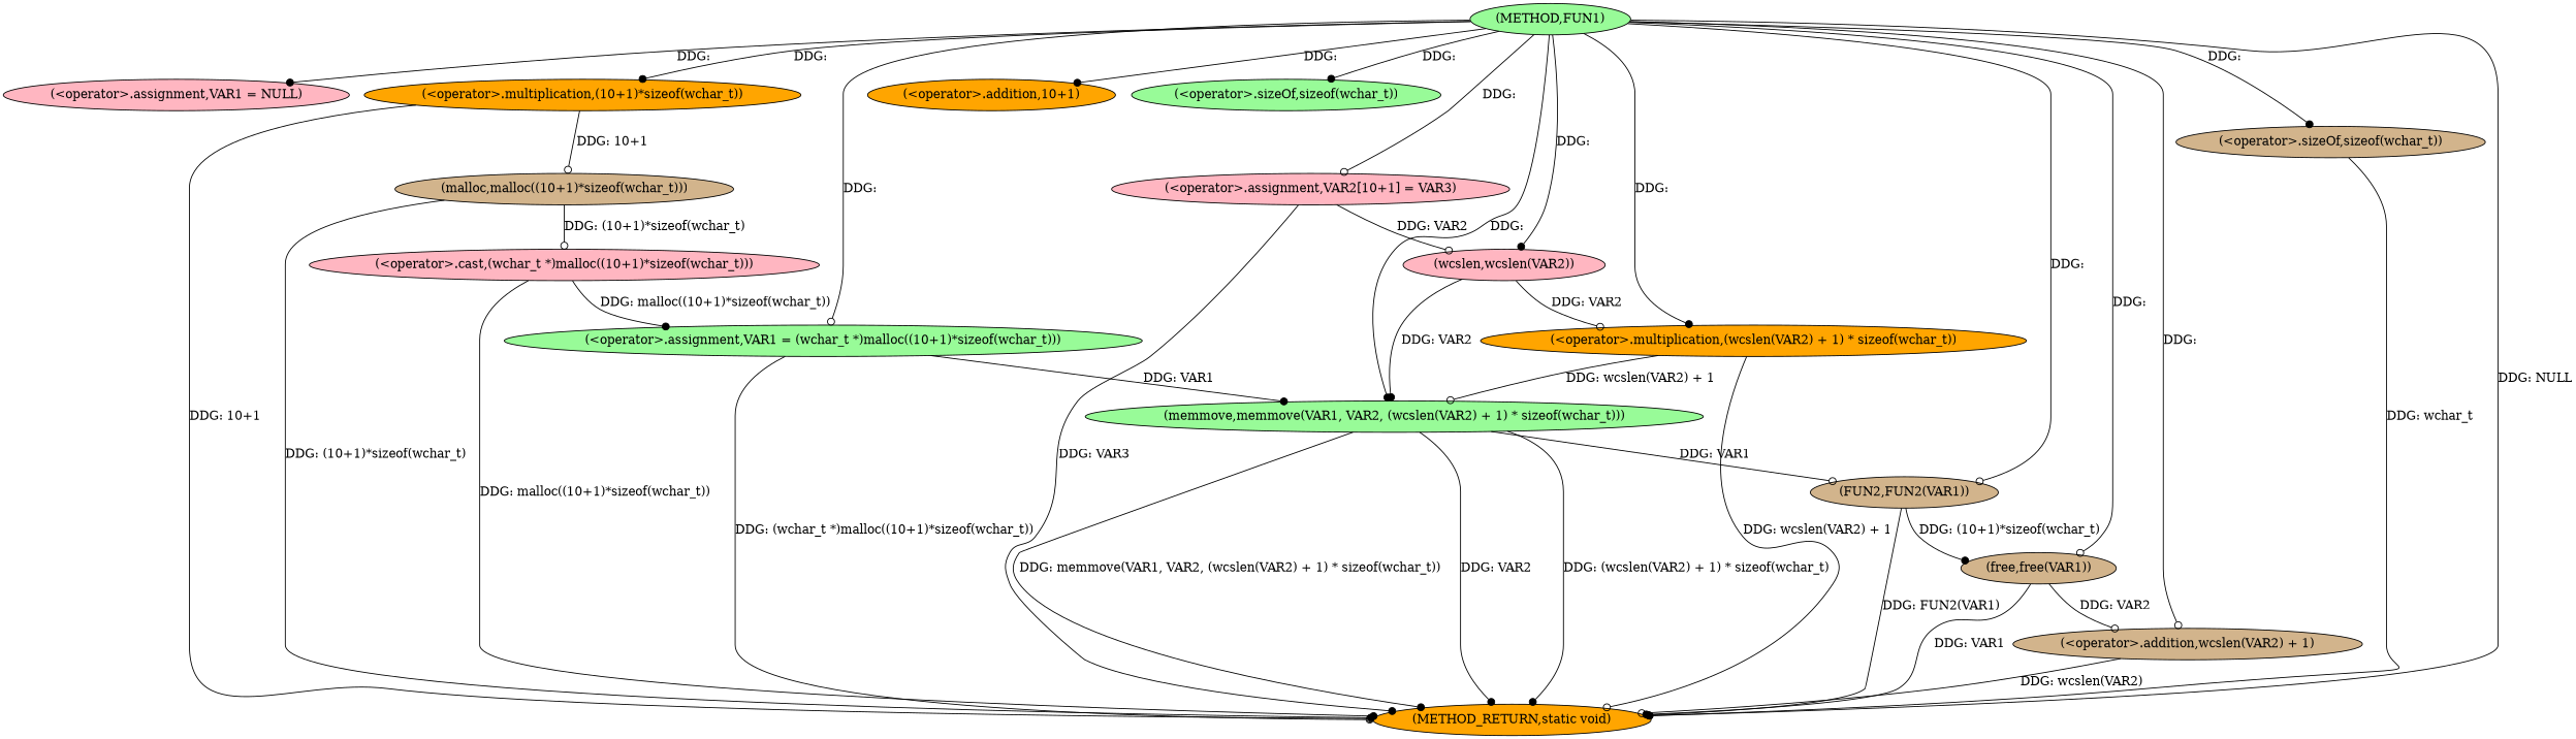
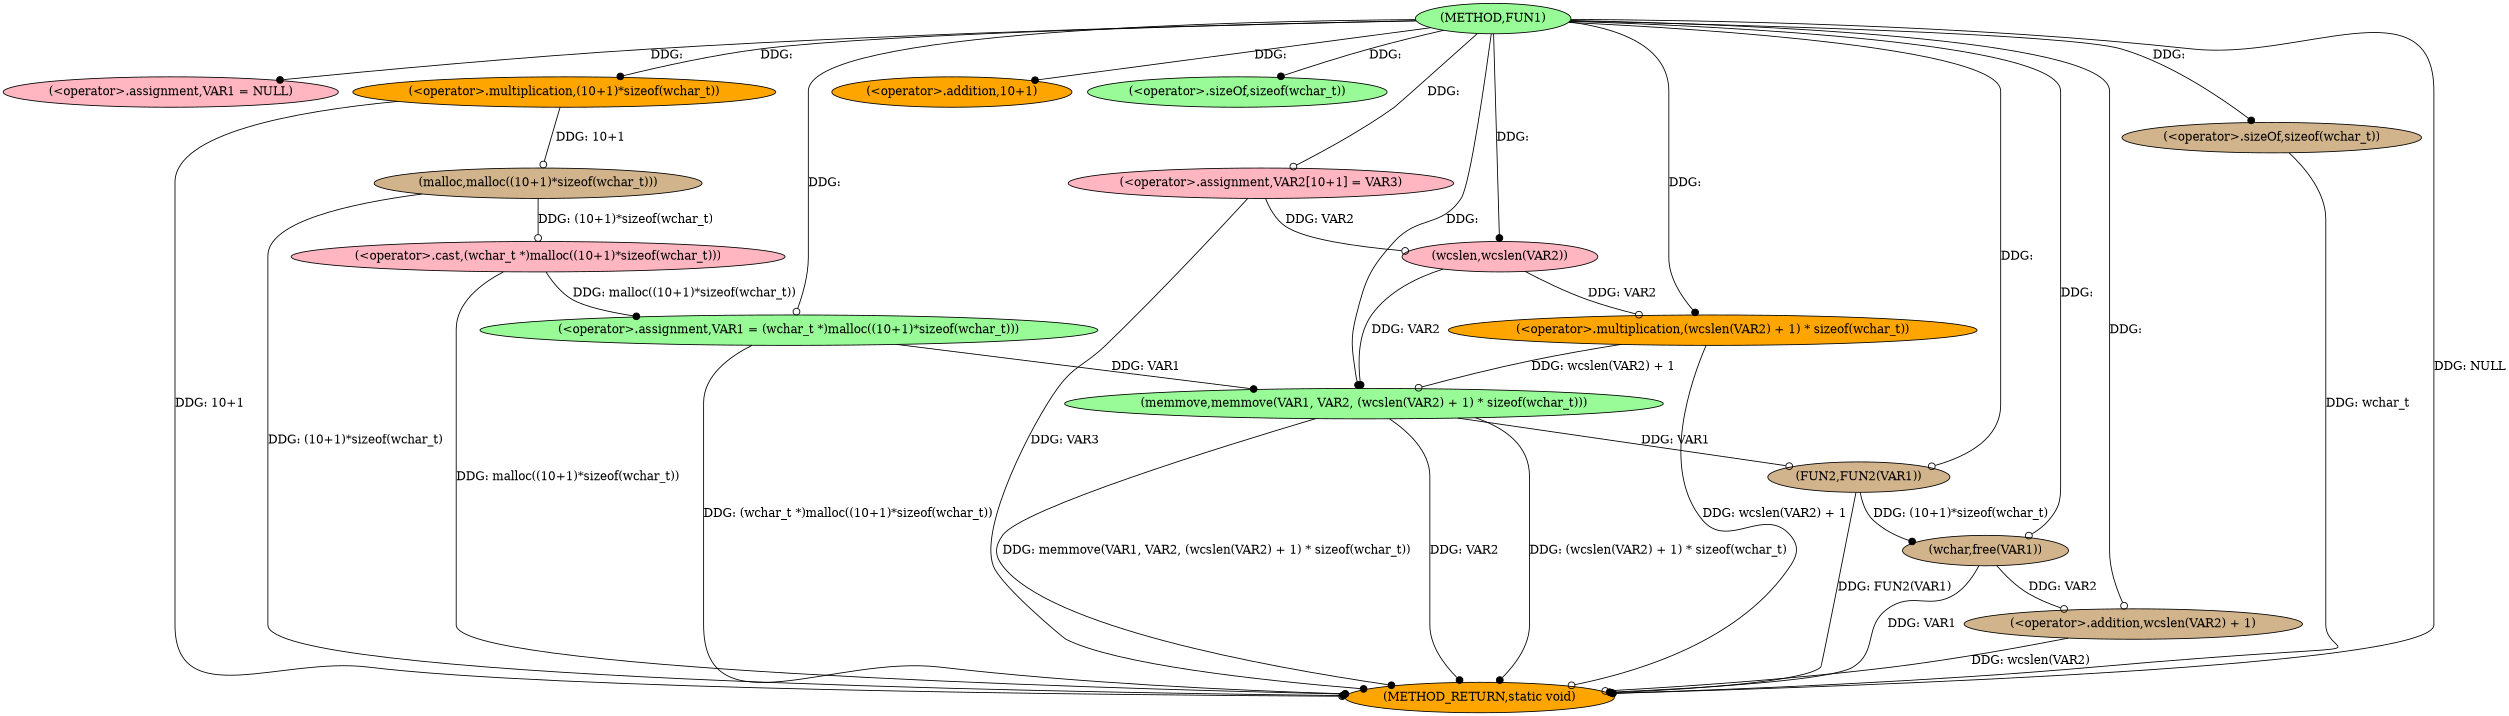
  digraph {
    node [fillcolor=tan style=filled]
    edge [arrowhead=dot]
    n1 [fillcolor=palegreen label="(METHOD,FUN1)"]
    n2 [fillcolor=lightpink label="(<operator>.assignment,VAR1 = NULL)"]
    n3 [fillcolor=palegreen label="(<operator>.assignment,VAR1 = (wchar_t *)malloc((10+1)*sizeof(wchar_t)))"]
    n4 [fillcolor=orange label="(<operator>.multiplication,(10+1)*sizeof(wchar_t))"]
    n5 [fillcolor=orange label="(<operator>.addition,10+1)"]
    n6 [fillcolor=palegreen label="(<operator>.sizeOf,sizeof(wchar_t))"]
    n7 [fillcolor=lightpink label="(<operator>.assignment,VAR2[10+1] = VAR3)"]
    n8 [fillcolor=palegreen label="(memmove,memmove(VAR1, VAR2, (wcslen(VAR2) + 1) * sizeof(wchar_t)))"]
    n9 [fillcolor=orange label="(<operator>.multiplication,(wcslen(VAR2) + 1) * sizeof(wchar_t))"]
    n10 [label="(<operator>.addition,wcslen(VAR2) + 1)"]
    n11 [fillcolor=lightpink label="(wcslen,wcslen(VAR2))"]
    n12 [label="(<operator>.sizeOf,sizeof(wchar_t))"]
    n13 [label="(FUN2,FUN2(VAR1))"]
-   n14 [label="(free,free(VAR1))"]
+   n14 [label="(wchar,free(VAR1))"]
    n15 [fillcolor=orange label="(METHOD_RETURN,static void)"]
    n16 [label="(malloc,malloc((10+1)*sizeof(wchar_t)))"]
    n17 [fillcolor=lightpink label="(<operator>.cast,(wchar_t *)malloc((10+1)*sizeof(wchar_t)))"]
    n1 -> n2 [label="DDG: "]
    n1 -> n3 [arrowhead=odot label="DDG: "]
    n1 -> n4 [label="DDG: "]
    n1 -> n5 [label="DDG: "]
    n1 -> n6 [label="DDG: "]
    n1 -> n7 [arrowhead=odot label="DDG: "]
    n1 -> n8 [label="DDG: "]
    n1 -> n9 [label="DDG: "]
    n1 -> n10 [arrowhead=odot label="DDG: "]
    n1 -> n11 [label="DDG: "]
    n1 -> n12 [label="DDG: "]
    n1 -> n13 [arrowhead=odot label="DDG: "]
    n1 -> n14 [arrowhead=odot label="DDG: "]
    n1 -> n15 [label="DDG: NULL"]
    n3 -> n8 [label="DDG: VAR1"]
    n3 -> n15 [arrowhead=odot label="DDG: (wchar_t *)malloc((10+1)*sizeof(wchar_t))"]
    n4 -> n15 [arrowhead=odot label="DDG: 10+1"]
    n4 -> n16 [arrowhead=odot label="DDG: 10+1"]
    n7 -> n11 [arrowhead=odot label="DDG: VAR2"]
    n7 -> n15 [label="DDG: VAR3"]
    n8 -> n13 [arrowhead=odot label="DDG: VAR1"]
    n8 -> n15 [label="DDG: VAR2"]
    n8 -> n15 [label="DDG: (wcslen(VAR2) + 1) * sizeof(wchar_t)"]
    n8 -> n15 [label="DDG: memmove(VAR1, VAR2, (wcslen(VAR2) + 1) * sizeof(wchar_t))"]
    n9 -> n8 [arrowhead=odot label="DDG: wcslen(VAR2) + 1"]
    n9 -> n15 [arrowhead=odot label="DDG: wcslen(VAR2) + 1"]
    n10 -> n15 [arrowhead=odot label="DDG: wcslen(VAR2)"]
    n11 -> n8 [label="DDG: VAR2"]
    n11 -> n9 [arrowhead=odot label="DDG: VAR2"]
    n12 -> n15 [arrowhead=odot label="DDG: wchar_t"]
    n13 -> n14 [label="DDG: (10+1)*sizeof(wchar_t)"]
    n13 -> n15 [label="DDG: FUN2(VAR1)"]
    n14 -> n10 [arrowhead=odot label="DDG: VAR2"]
    n14 -> n15 [label="DDG: VAR1"]
    n16 -> n15 [label="DDG: (10+1)*sizeof(wchar_t)"]
    n16 -> n17 [arrowhead=odot label="DDG: (10+1)*sizeof(wchar_t)"]
    n17 -> n3 [label="DDG: malloc((10+1)*sizeof(wchar_t))"]
    n17 -> n15 [label="DDG: malloc((10+1)*sizeof(wchar_t))"]
  }
